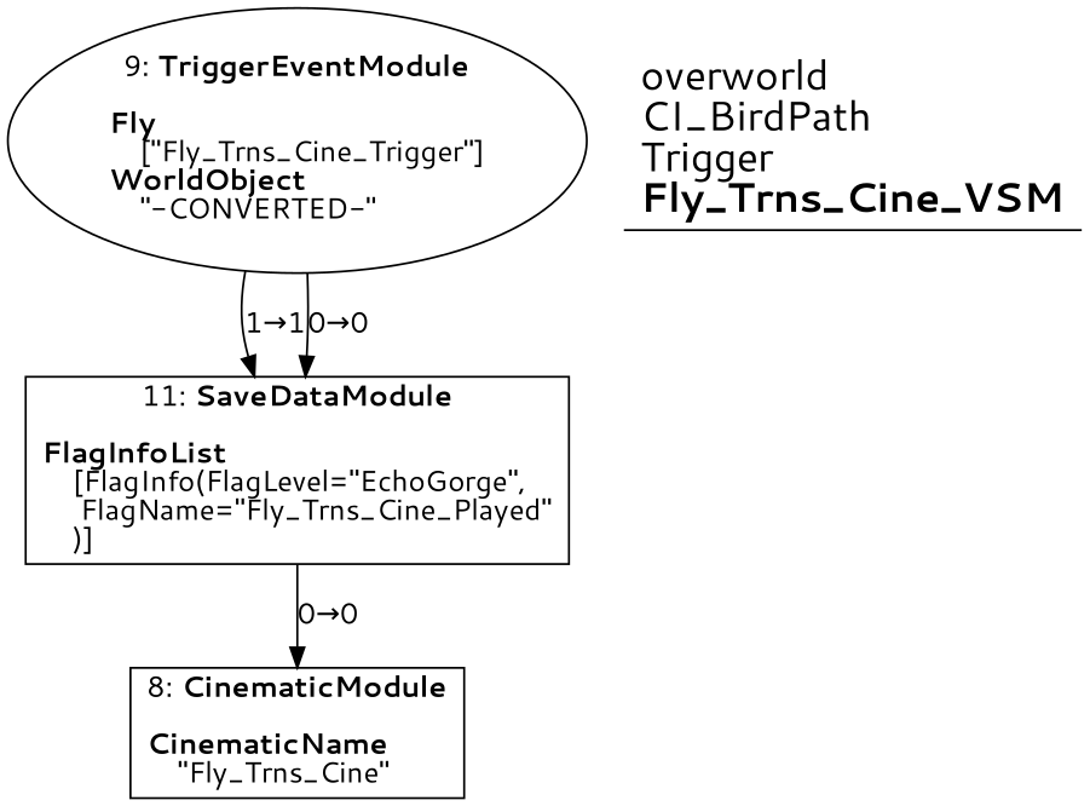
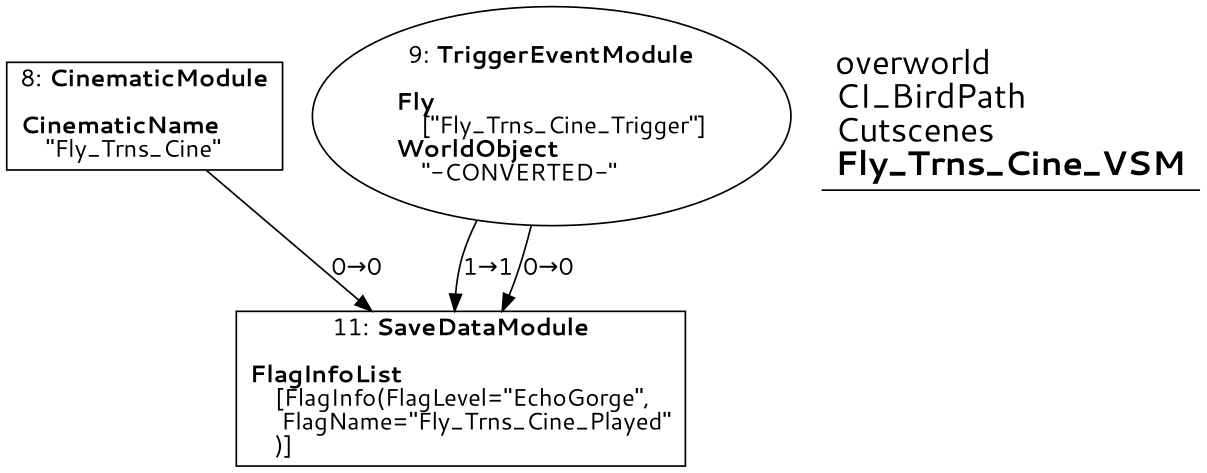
  digraph {
    fontname="Segoe UI"
    splines=spline
    node [fontname="Segoe UI" shape=box]
    edge [fontname="Segoe UI"]
    n1 [label=<8: <b>CinematicModule</b><br/><br/><b>CinematicName</b><br align="left"/>    &quot;Fly_Trns_Cine&quot;<br align="left"/>>]
    n2 [label=<9: <b>TriggerEventModule</b><br/><br/><b>Fly</b><br align="left"/>    [&quot;Fly_Trns_Cine_Trigger&quot;]<br align="left"/><b>WorldObject</b><br align="left"/>    &quot;-CONVERTED-&quot;<br align="left"/>> shape=oval]
    n3 [label=<11: <b>SaveDataModule</b><br/><br/><b>FlagInfoList</b><br align="left"/>    [FlagInfo(FlagLevel=&quot;EchoGorge&quot;,<br align="left"/>     FlagName=&quot;Fly_Trns_Cine_Played&quot;<br align="left"/>    )]<br align="left"/>>]
-   n4 [label=<<font point-size="20">overworld<br align="left"/>CI_BirdPath<br align="left"/>Trigger<br align="left"/><b>Fly_Trns_Cine_VSM</b><br align="left"/></font>> shape=underline]
+   n4 [label=<<font point-size="20">overworld<br align="left"/>CI_BirdPath<br align="left"/>Cutscenes<br align="left"/><b>Fly_Trns_Cine_VSM</b><br align="left"/></font>> shape=underline]
    n2 -> n3 [label="1→1"]
    n2 -> n3 [label="0→0"]
-   n3 -> n1 [label="0→0"]
+   n1 -> n3 [label="0→0"]
  }
